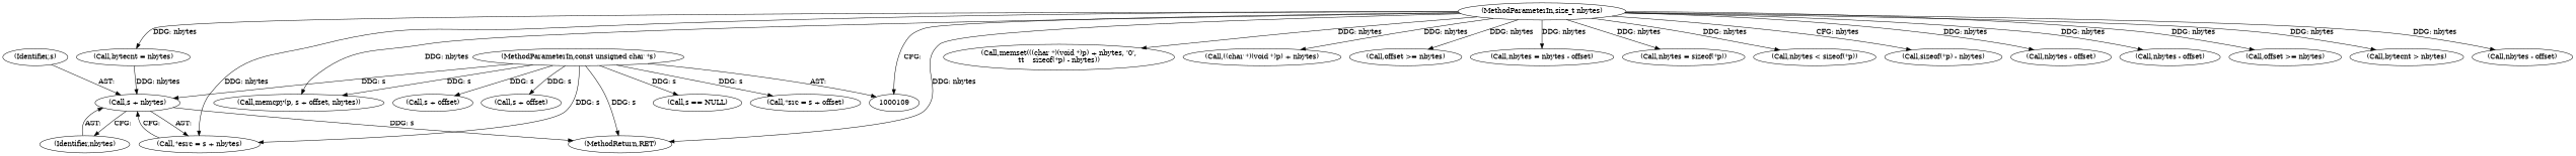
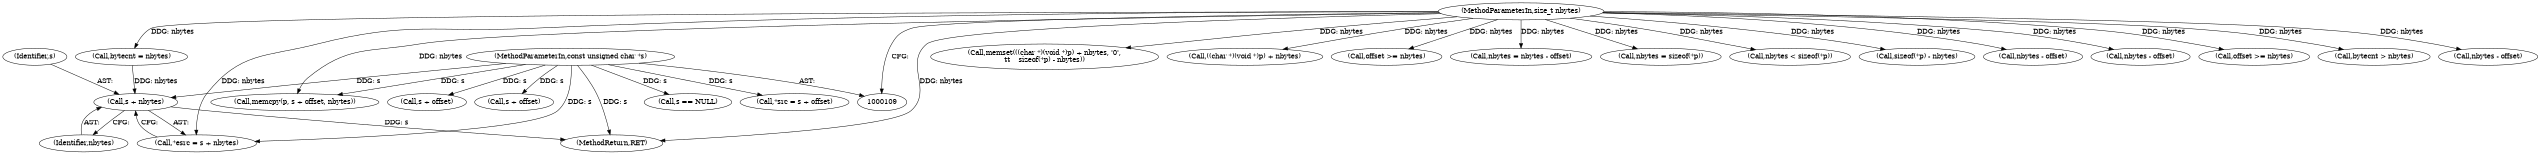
  digraph {
    n1 [label="(Call,s + nbytes)"]
    n2 [label="(Identifier,nbytes)"]
    n3 [label="(Call,*esrc = s + nbytes)"]
    n4 [label="(MethodReturn,RET)"]
    n5 [label="(MethodParameterIn,const unsigned char *s)"]
    n6 [label="(Call,memcpy(p, s + offset, nbytes))"]
    n7 [label="(Call,s == NULL)"]
    n8 [label="(Call,*src = s + offset)"]
    n9 [label="(Call,s + offset)"]
    n10 [label="(Call,s + offset)"]
    1000109
    n12 [label="(MethodParameterIn,size_t nbytes)"]
    n13 [label="(Call,bytecnt = nbytes)"]
    n14 [label="(Call,memset(((char *)(void *)p) + nbytes, '\0',\n\t\t    sizeof(*p) - nbytes))"]
    n15 [label="(Call,((char *)(void *)p) + nbytes)"]
    n16 [label="(Call,offset >= nbytes)"]
    n17 [label="(Call,nbytes = nbytes - offset)"]
    n18 [label="(Call,nbytes = sizeof(*p))"]
    n19 [label="(Call,nbytes < sizeof(*p))"]
    n20 [label="(Call,sizeof(*p) - nbytes)"]
    n21 [label="(Call,nbytes - offset)"]
    n22 [label="(Call,nbytes - offset)"]
    n23 [label="(Call,offset >= nbytes)"]
    n24 [label="(Call,bytecnt > nbytes)"]
    n25 [label="(Call,nbytes - offset)"]
    n26 [label="(Identifier,s)"]
    n1 -> n2 [label="CFG: "]
    n1 -> n3 [label="AST: "]
    n1 -> n4 [label="DDG: s"]
    n2 -> n1 [label="AST: "]
    n3 -> n1 [label="CFG: "]
    n5 -> n1 [label="DDG: s"]
    n5 -> n3 [label="DDG: s"]
    n5 -> n4 [label="DDG: s"]
    n5 -> n6 [label="DDG: s"]
    n5 -> n7 [label="DDG: s"]
    n5 -> n8 [label="DDG: s"]
    n5 -> n9 [label="DDG: s"]
    n5 -> n10 [label="DDG: s"]
    n5 -> 1000109 [label="AST: "]
    n12 -> n3 [label="DDG: nbytes"]
    n12 -> n4 [label="DDG: nbytes"]
    n12 -> n6 [label="DDG: nbytes"]
    n12 -> 1000109 [label="CFG: "]
    n12 -> n13 [label="DDG: nbytes"]
    n12 -> n14 [label="DDG: nbytes"]
    n12 -> n15 [label="DDG: nbytes"]
    n12 -> n16 [label="DDG: nbytes"]
    n12 -> n17 [label="DDG: nbytes"]
    n12 -> n18 [label="DDG: nbytes"]
    n12 -> n19 [label="DDG: nbytes"]
-   n12 -> n20 [label="CFG: nbytes"]
+   n12 -> n20 [label="DDG: nbytes"]
    n12 -> n21 [label="DDG: nbytes"]
    n12 -> n22 [label="DDG: nbytes"]
    n12 -> n23 [label="DDG: nbytes"]
    n12 -> n24 [label="DDG: nbytes"]
    n12 -> n25 [label="DDG: nbytes"]
    n13 -> n1 [label="DDG: nbytes"]
    n26 -> n1 [label="AST: "]
  }
